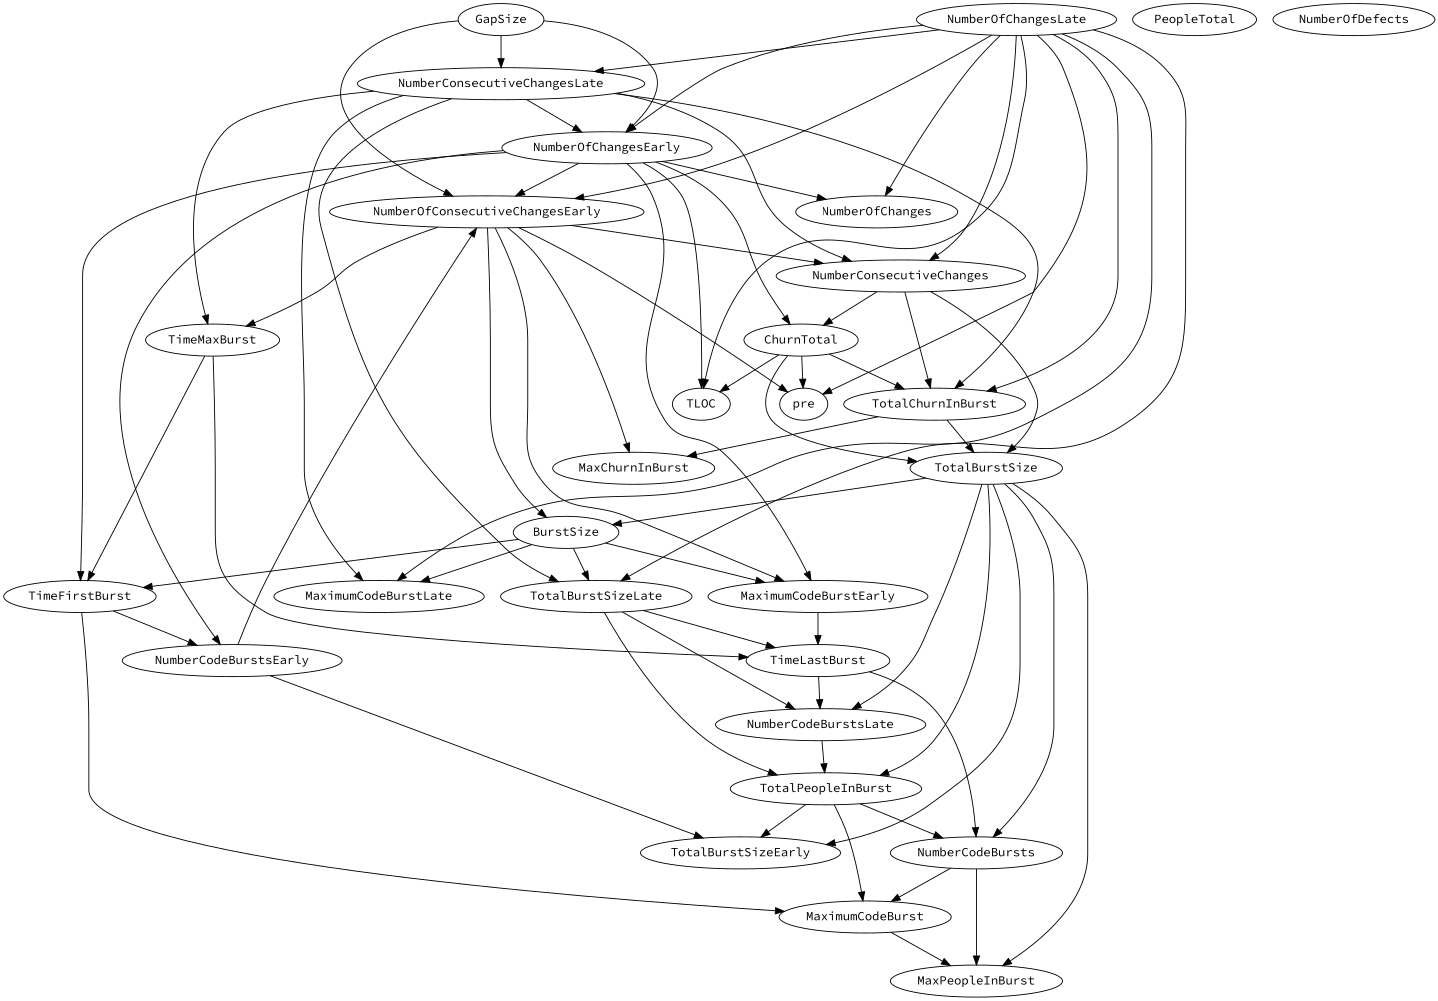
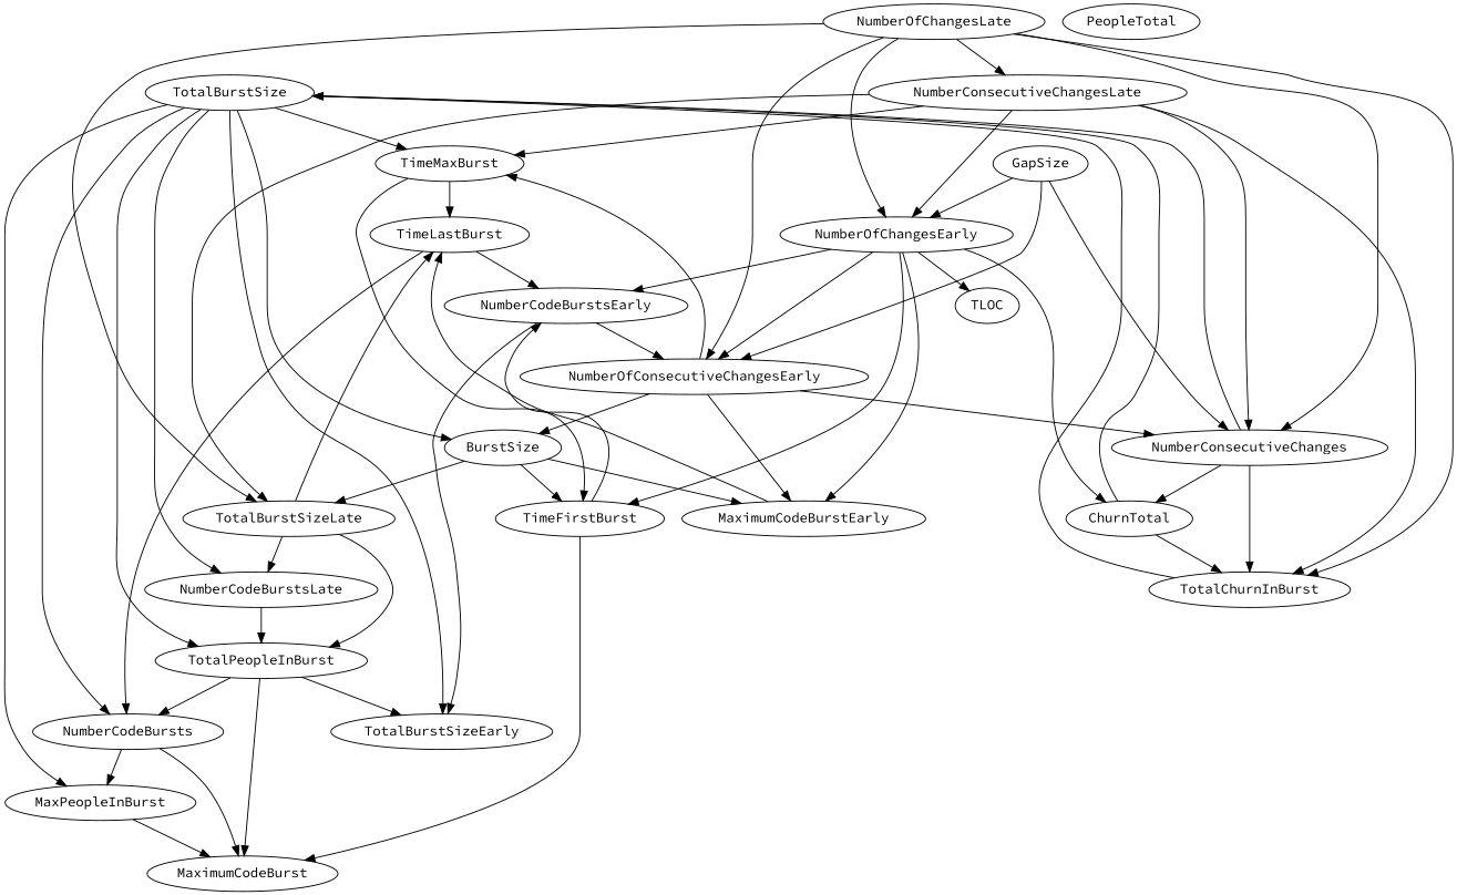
  digraph {
    fontname="Source Code Pro"
    node [fontname="Source Code Pro"]
    edge [fontname="Source Code Pro"]
    TotalPeopleInBurst
    MaximumCodeBurst
    TotalBurstSizeEarly
    NumberCodeBursts
    MaxPeopleInBurst
    TotalBurstSizeLate
    NumberCodeBurstsLate
    TimeLastBurst
    NumberOfChangesLate
-   MaximumCodeBurstLate
-   NumberOfChanges
    NumberOfChangesEarly
    NumberOfConsecutiveChangesEarly
    NumberConsecutiveChangesLate
    NumberConsecutiveChanges
-   pre
    TLOC
    TotalChurnInBurst
    ChurnTotal
    MaximumCodeBurstEarly
    NumberCodeBurstsEarly
    TimeFirstBurst
    TotalBurstSize
-   MaxChurnInBurst
    TimeMaxBurst
    BurstSize
    PeopleTotal
-   NumberOfDefects
    GapSize
    TotalPeopleInBurst -> MaximumCodeBurst
    TotalPeopleInBurst -> TotalBurstSizeEarly
    TotalPeopleInBurst -> NumberCodeBursts
-   MaximumCodeBurst -> MaxPeopleInBurst
+   MaxPeopleInBurst -> MaximumCodeBurst
    NumberCodeBursts -> MaximumCodeBurst
    NumberCodeBursts -> MaxPeopleInBurst
    TotalBurstSizeLate -> TotalPeopleInBurst
    TotalBurstSizeLate -> NumberCodeBurstsLate
    TotalBurstSizeLate -> TimeLastBurst
    NumberCodeBurstsLate -> TotalPeopleInBurst
    TimeLastBurst -> NumberCodeBursts
-   TimeLastBurst -> NumberCodeBurstsLate
+   TimeLastBurst -> NumberCodeBurstsEarly
    NumberOfChangesLate -> TotalBurstSizeLate
-   NumberOfChangesLate -> MaximumCodeBurstLate
-   NumberOfChangesLate -> NumberOfChanges
    NumberOfChangesLate -> NumberOfChangesEarly
    NumberOfChangesLate -> NumberOfConsecutiveChangesEarly
    NumberOfChangesLate -> NumberConsecutiveChangesLate
    NumberOfChangesLate -> NumberConsecutiveChanges
-   NumberOfChangesLate -> pre
-   NumberOfChangesLate -> TLOC
    NumberOfChangesLate -> TotalChurnInBurst
-   NumberOfChangesEarly -> NumberOfChanges
    NumberOfChangesEarly -> NumberOfConsecutiveChangesEarly
    NumberOfChangesEarly -> TLOC
    NumberOfChangesEarly -> ChurnTotal
    NumberOfChangesEarly -> MaximumCodeBurstEarly
    NumberOfChangesEarly -> NumberCodeBurstsEarly
    NumberOfChangesEarly -> TimeFirstBurst
    NumberOfConsecutiveChangesEarly -> NumberConsecutiveChanges
-   NumberOfConsecutiveChangesEarly -> pre
    NumberOfConsecutiveChangesEarly -> MaximumCodeBurstEarly
-   NumberOfConsecutiveChangesEarly -> MaxChurnInBurst
    NumberOfConsecutiveChangesEarly -> TimeMaxBurst
    NumberOfConsecutiveChangesEarly -> BurstSize
    NumberConsecutiveChangesLate -> TotalBurstSizeLate
-   NumberConsecutiveChangesLate -> MaximumCodeBurstLate
    NumberConsecutiveChangesLate -> NumberOfChangesEarly
    NumberConsecutiveChangesLate -> NumberConsecutiveChanges
    NumberConsecutiveChangesLate -> TotalChurnInBurst
    NumberConsecutiveChangesLate -> TimeMaxBurst
    NumberConsecutiveChanges -> TotalChurnInBurst
    NumberConsecutiveChanges -> ChurnTotal
    NumberConsecutiveChanges -> TotalBurstSize
    TotalChurnInBurst -> TotalBurstSize
-   TotalChurnInBurst -> MaxChurnInBurst
-   ChurnTotal -> pre
-   ChurnTotal -> TLOC
    ChurnTotal -> TotalChurnInBurst
    ChurnTotal -> TotalBurstSize
    MaximumCodeBurstEarly -> TimeLastBurst
    NumberCodeBurstsEarly -> TotalBurstSizeEarly
    NumberCodeBurstsEarly -> NumberOfConsecutiveChangesEarly
    TimeFirstBurst -> MaximumCodeBurst
    TimeFirstBurst -> NumberCodeBurstsEarly
    TotalBurstSize -> TotalPeopleInBurst
    TotalBurstSize -> TotalBurstSizeEarly
    TotalBurstSize -> NumberCodeBursts
    TotalBurstSize -> MaxPeopleInBurst
    TotalBurstSize -> NumberCodeBurstsLate
+   TotalBurstSize -> TimeMaxBurst
    TotalBurstSize -> BurstSize
    TimeMaxBurst -> TimeLastBurst
    TimeMaxBurst -> TimeFirstBurst
    BurstSize -> TotalBurstSizeLate
-   BurstSize -> MaximumCodeBurstLate
    BurstSize -> MaximumCodeBurstEarly
    BurstSize -> TimeFirstBurst
    GapSize -> NumberOfChangesEarly
    GapSize -> NumberOfConsecutiveChangesEarly
-   GapSize -> NumberConsecutiveChangesLate
+   GapSize -> NumberConsecutiveChanges
  }
